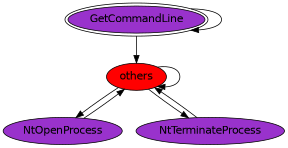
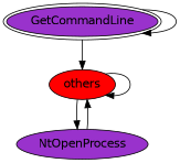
  digraph {
    fontname="DejaVu Sans"
    node [fillcolor=darkorchid style=filled fontname="DejaVu Sans"]
    edge [fontname="DejaVu Sans"]
    n1 [label=GetCommandLine peripheries=2]
    n2 [fillcolor=red label=others]
    n3 [label=NtOpenProcess]
-   n4 [label=NtTerminateProcess]
    n1 -> n1
    n1 -> n2
    n2 -> n2
    n2 -> n3
-   n2 -> n4
    n3 -> n2
-   n4 -> n2
  }
